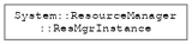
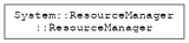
  digraph {
    rankdir=LR
-   n1 [color=grey40 fillcolor=white fontname=FreeMono fontsize=10 height=0.2 label="System::ResourceManager\l::ResMgrInstance" shape=box style=filled width=0.4]
+   n1 [color=grey40 fillcolor=white fontname=FreeMono fontsize=10 height=0.2 label="System::ResourceManager\l::ResourceManager" shape=box style=filled width=0.4]
  }
